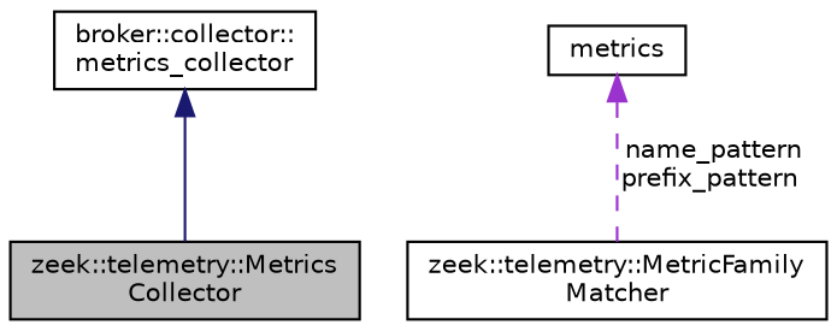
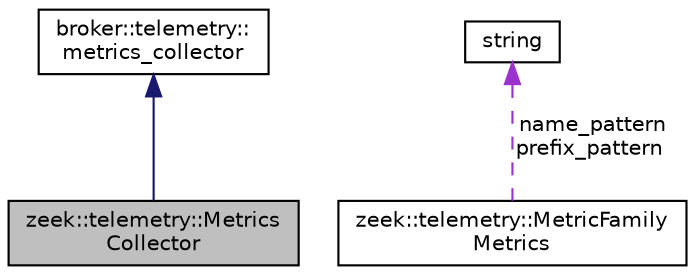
  digraph {
    node [color=black fillcolor=white fontname=Helvetica fontsize=10 shape=record style=filled]
    edge [dir=back fontname=Helvetica fontsize=10 labelfontname=Helvetica labelfontsize=10]
    n1 [fillcolor=grey75 fontcolor=black height=0.2 label="zeek::telemetry::Metrics\lCollector" width=0.4]
-   n2 [height=0.2 label="broker::collector::\lmetrics_collector" width=0.4]
-   n3 [height=0.2 label="zeek::telemetry::MetricFamily\lMatcher" width=0.4]
-   n4 [height=0.2 label=metrics width=0.4]
+   n2 [height=0.2 label="broker::telemetry::\lmetrics_collector" width=0.4]
+   n3 [height=0.2 label="zeek::telemetry::MetricFamily\lMetrics" width=0.4]
+   n4 [height=0.2 label=string width=0.4]
    n2 -> n1 [color=midnightblue style=solid]
    n4 -> n3 [color=darkorchid3 label=" name_pattern\nprefix_pattern" style=dashed]
  }
